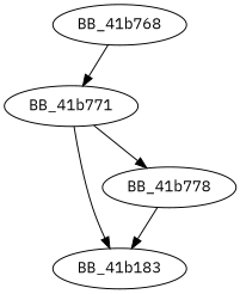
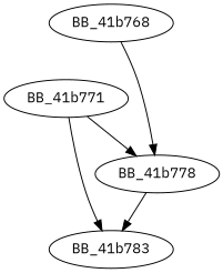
  digraph {
    fontname="IBM Plex Mono"
    node [fontname="IBM Plex Mono"]
    edge [fontname="IBM Plex Mono"]
    BB_41b768
    BB_41b771
-   BB_41b783 [label=BB_41b183]
+   BB_41b783
    BB_41b778
-   BB_41b768 -> BB_41b771
+   BB_41b768 -> BB_41b778
    BB_41b771 -> BB_41b783
    BB_41b771 -> BB_41b778
    BB_41b778 -> BB_41b783
  }
